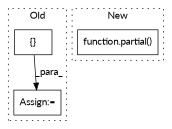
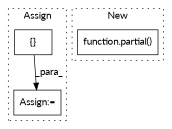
  digraph {
    fontname=Lato
    node [shape=box fontname=Lato]
    n1 [a=59 l="1,0" label="{}" s="1735,1773"]
    n2 [a=68 l=3 label="Assign:=" s=1732]
    n3 [a=75 l="8,40" label="function.partial()" s="4872,4896"]
    subgraph cluster_1 {
-     label=Old
+     label=Assign
      style=dotted
      n1
      n2
    }
    subgraph cluster_2 {
      label=New
      style=dotted
      n3
    }
    n1 -> n2 [label=_para_ fontname=Lato]
  }
